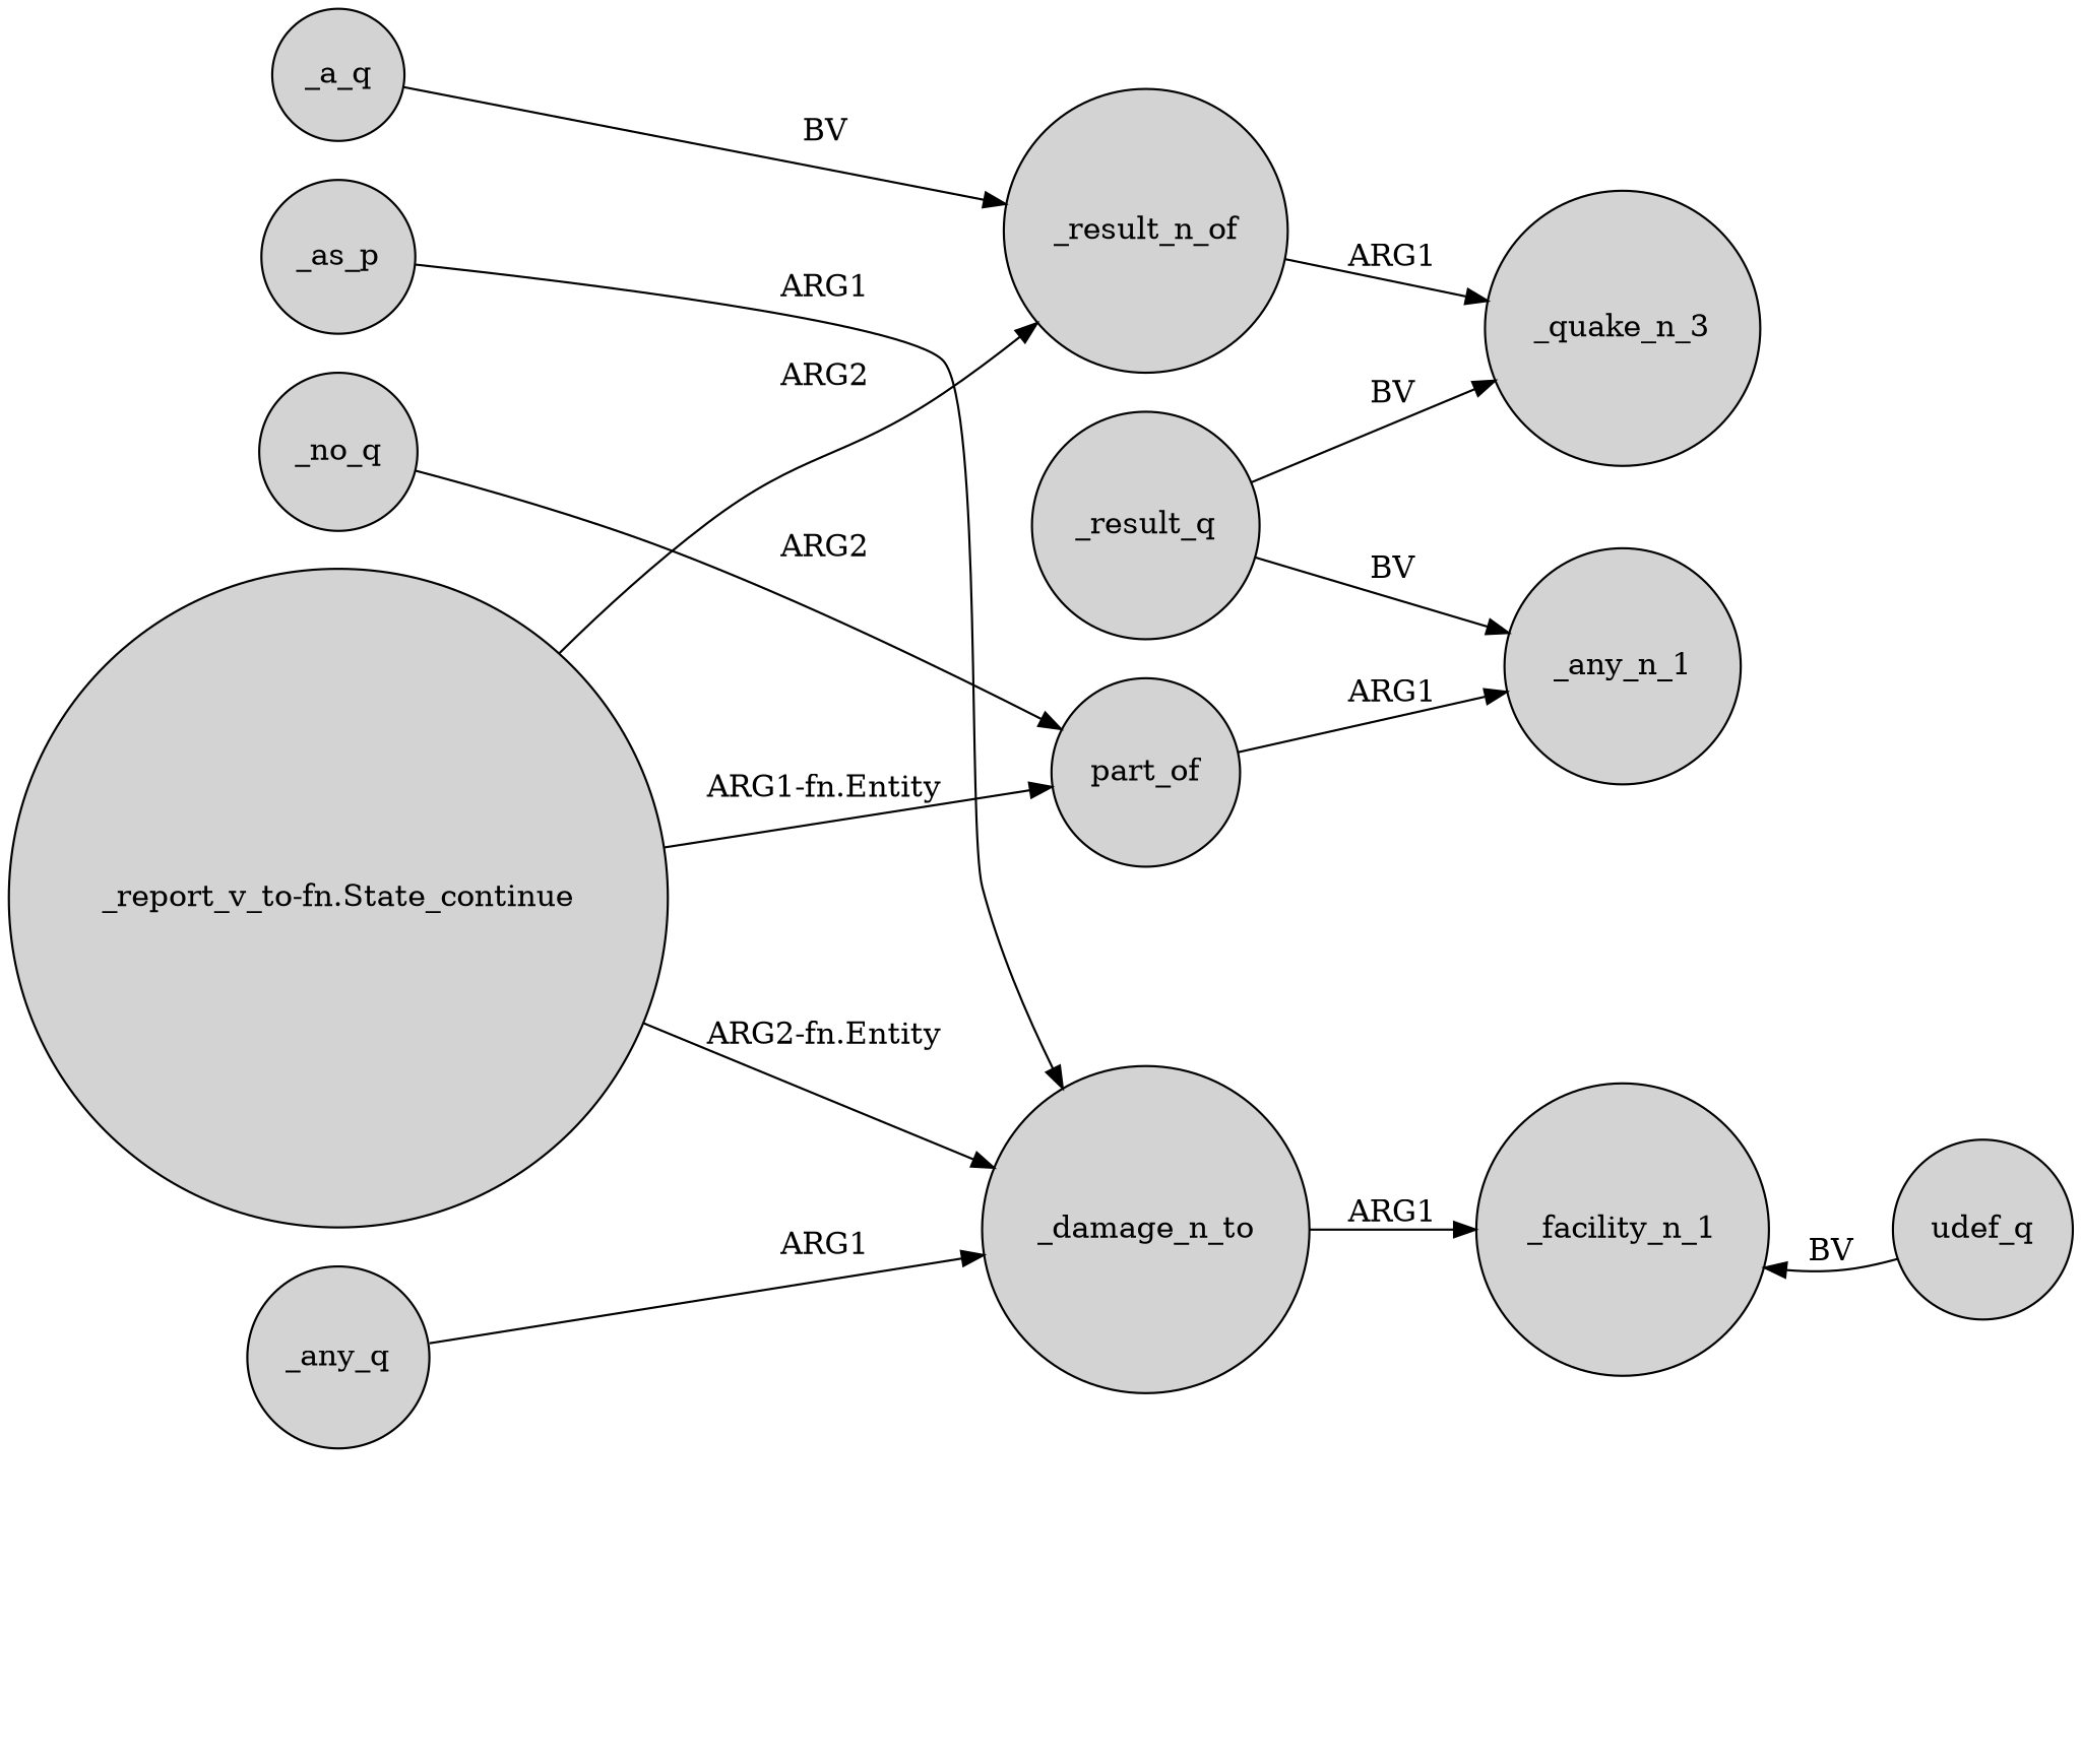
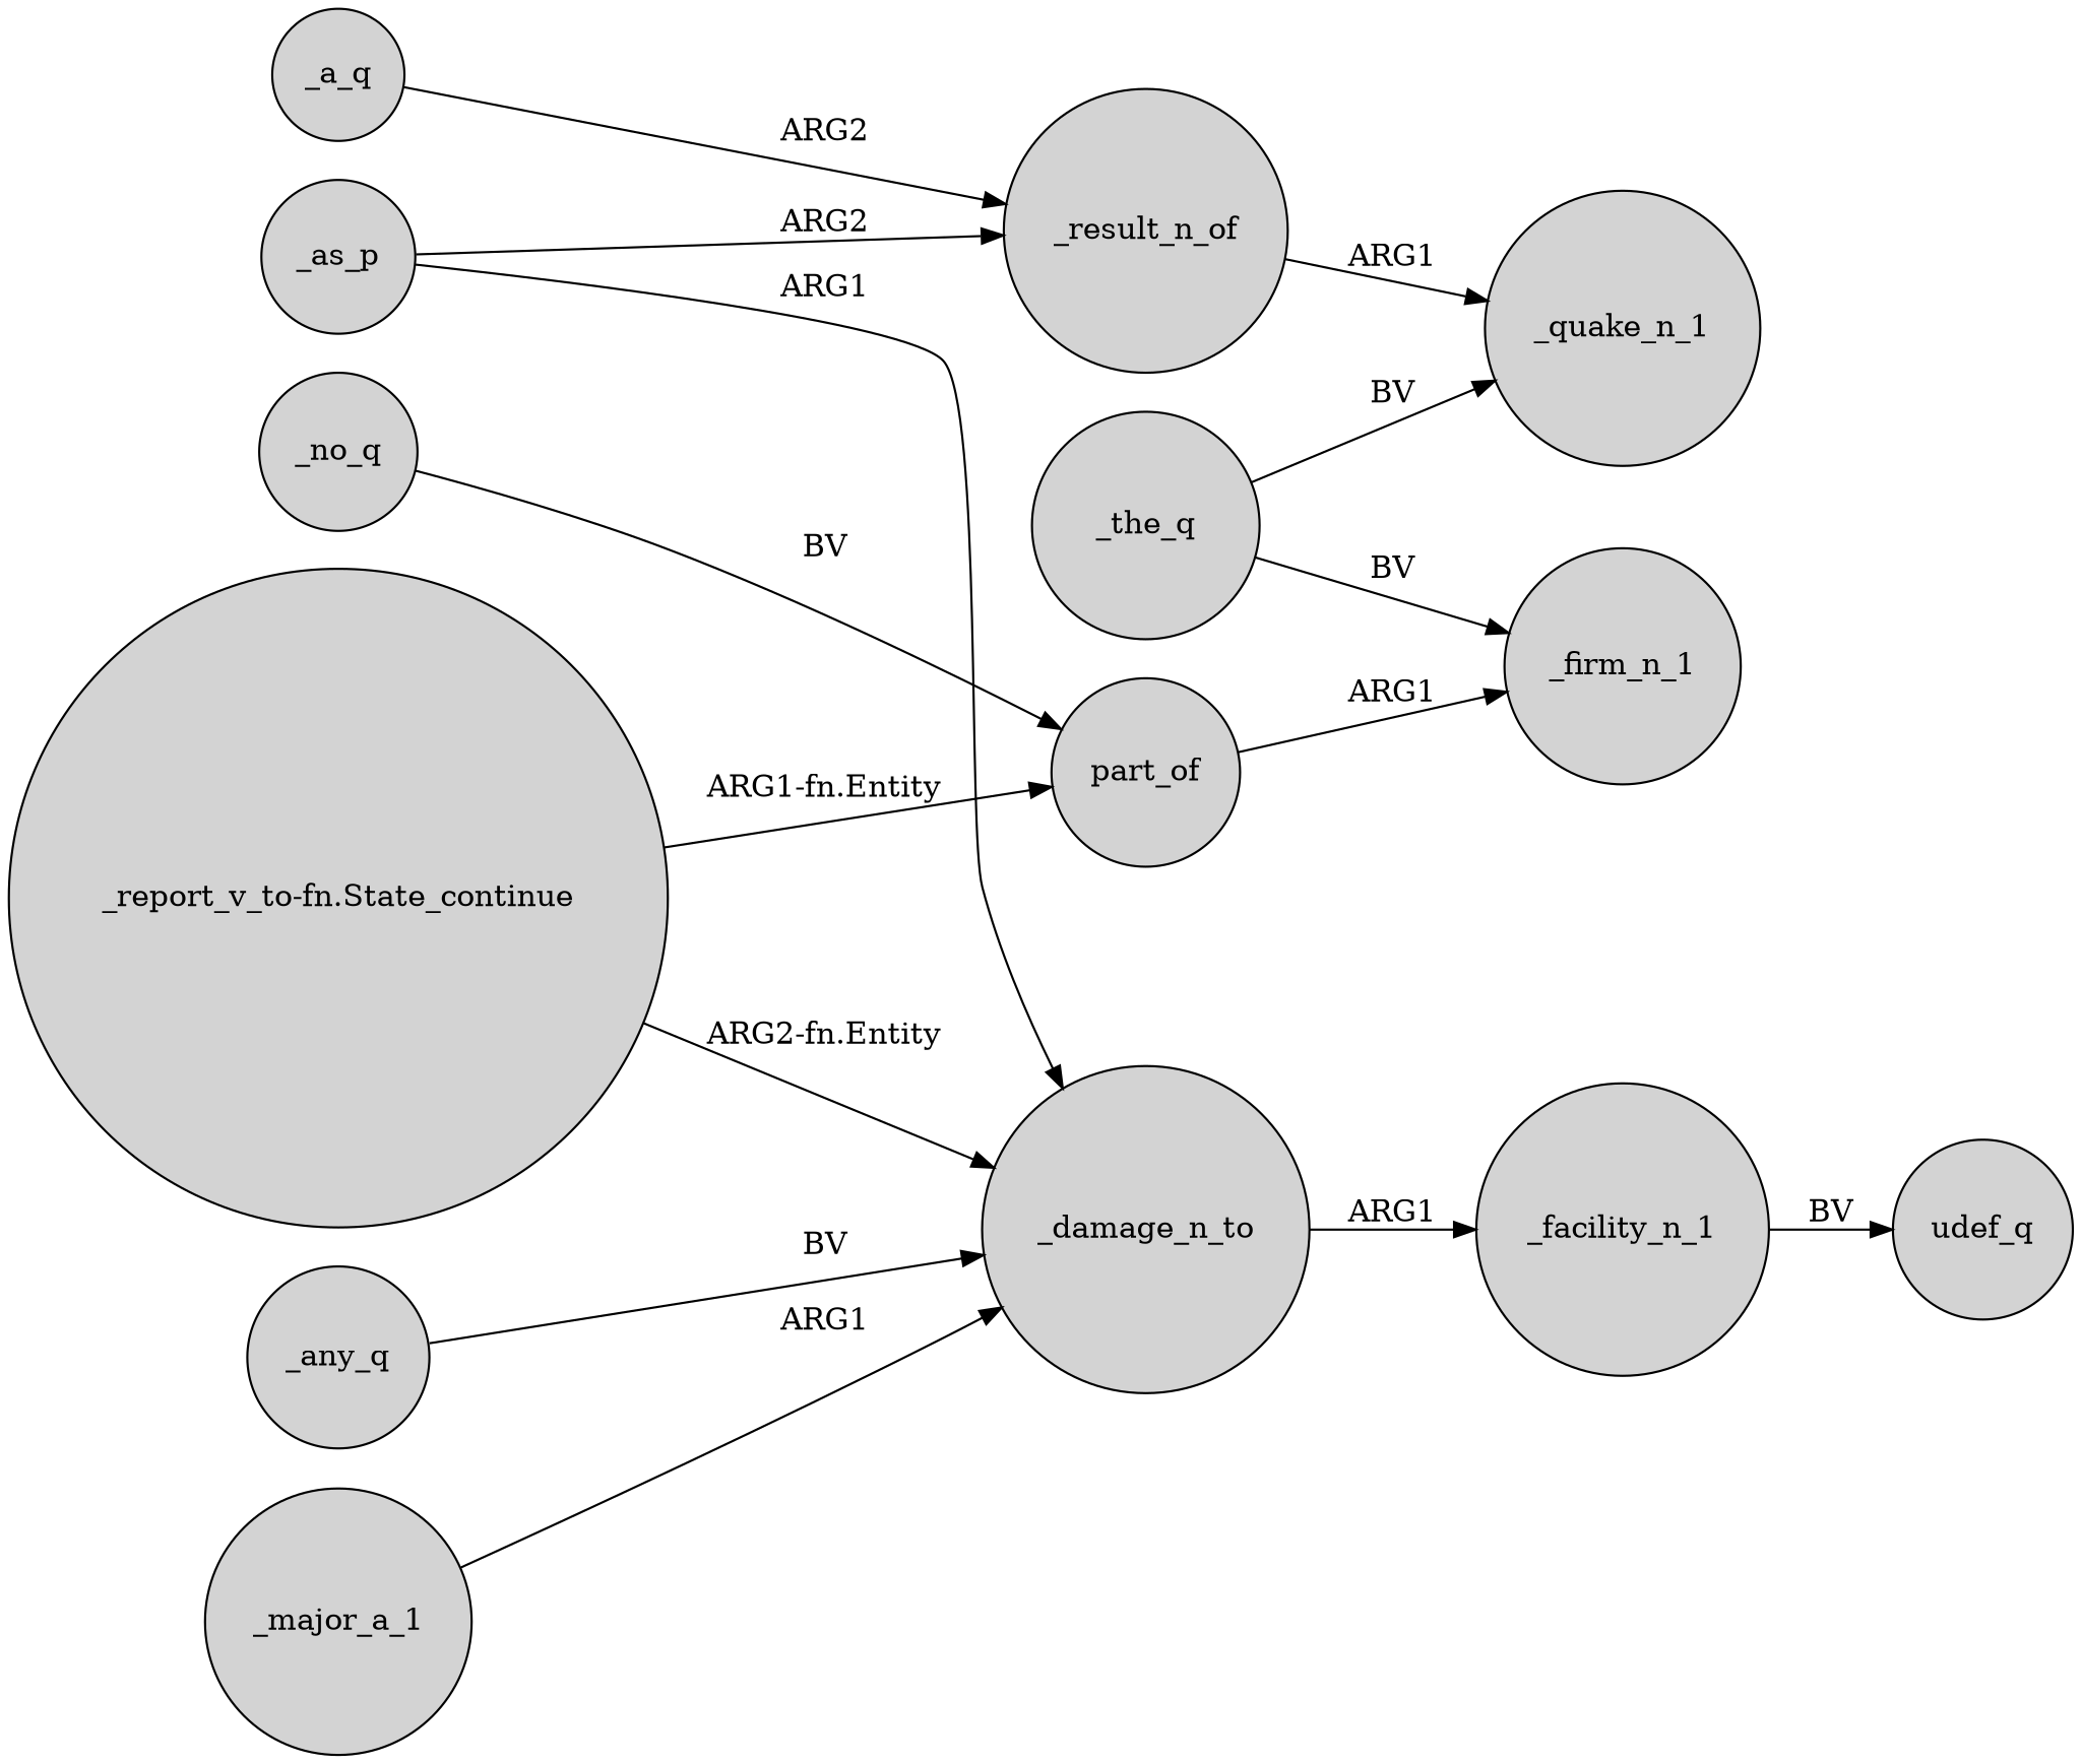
  digraph {
    rankdir=LR
    node [shape=circle style=filled]
-   _the_q [label=_result_q]
-   _firm_n_1 [label=_any_n_1]
-   _quake_n_1 [label=_quake_n_3]
+   _the_q
+   _firm_n_1
+   _quake_n_1
    _result_n_of
    _any_q
    _damage_n_to
    _facility_n_1
    "_report_v_to-fn.State_continue"
    part_of
+   _major_a_1
    udef_q
    _no_q
    _as_p
    _a_q
    _the_q -> _firm_n_1 [label=BV]
    _the_q -> _quake_n_1 [label=BV]
    _result_n_of -> _quake_n_1 [label=ARG1]
-   _any_q -> _damage_n_to [label=ARG1]
+   _any_q -> _damage_n_to [label=BV]
    _damage_n_to -> _facility_n_1 [label=ARG1]
    "_report_v_to-fn.State_continue" -> _damage_n_to [label="ARG2-fn.Entity"]
    "_report_v_to-fn.State_continue" -> part_of [label="ARG1-fn.Entity"]
    part_of -> _firm_n_1 [label=ARG1]
-   udef_q -> _facility_n_1 [label=BV]
-   _no_q -> part_of [label=ARG2]
-   "_report_v_to-fn.State_continue" -> _result_n_of [label=ARG2]
+   _major_a_1 -> _damage_n_to [label=ARG1]
+   _facility_n_1 -> udef_q [label=BV]
+   _no_q -> part_of [label=BV]
+   _as_p -> _result_n_of [label=ARG2]
    _as_p -> _damage_n_to [label=ARG1]
-   _a_q -> _result_n_of [label=BV]
+   _a_q -> _result_n_of [label=ARG2]
  }
